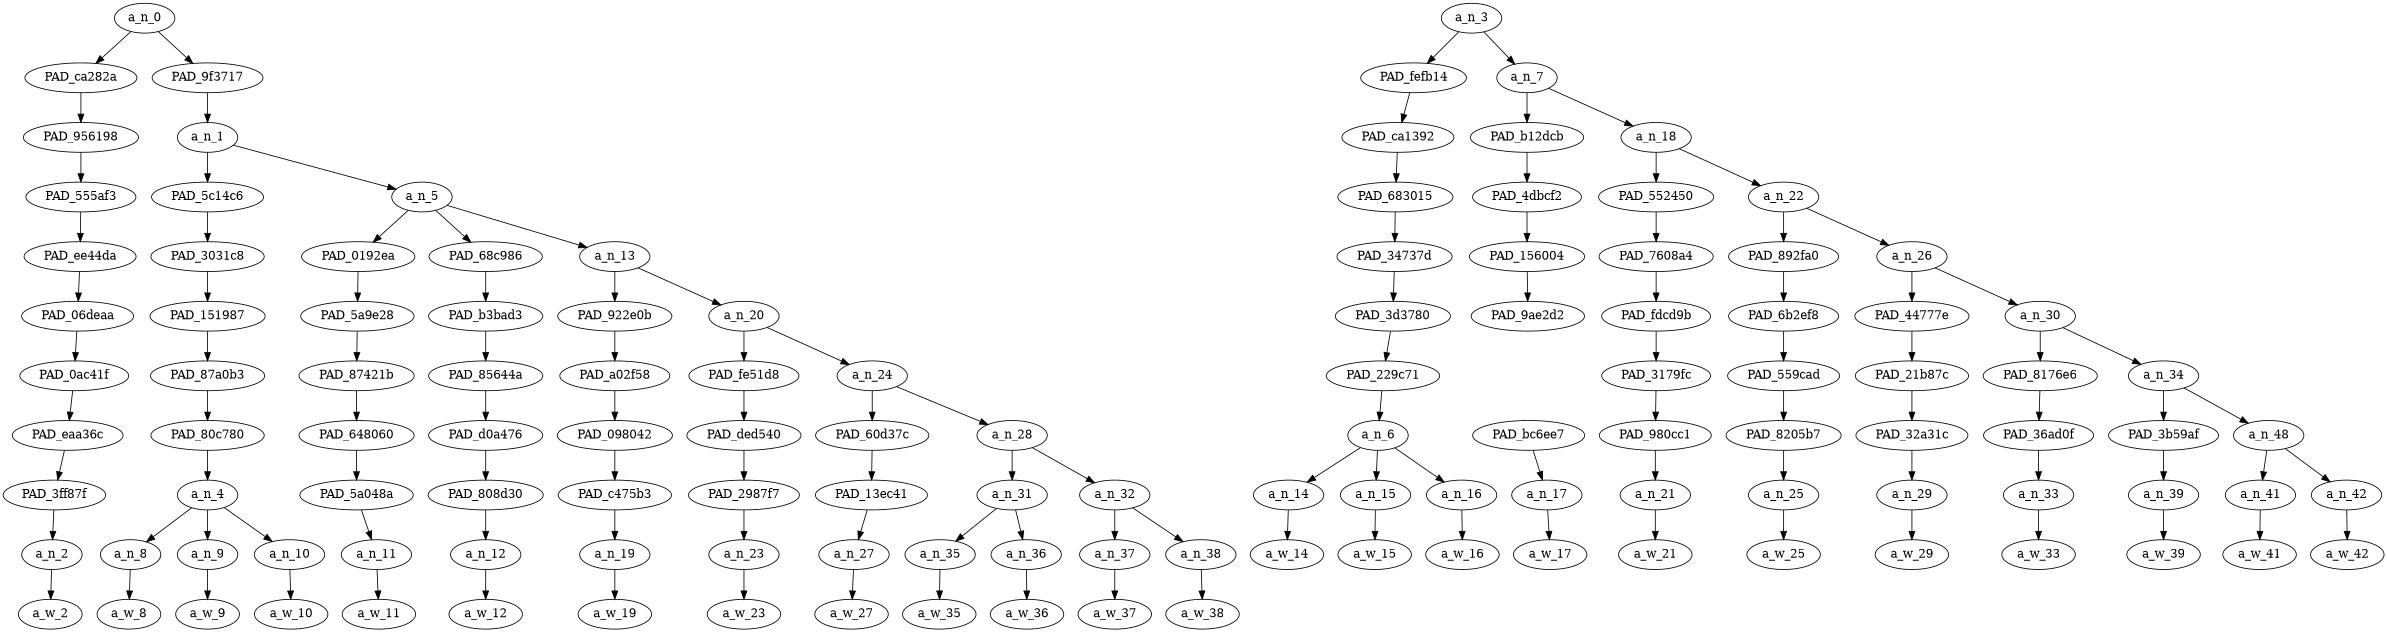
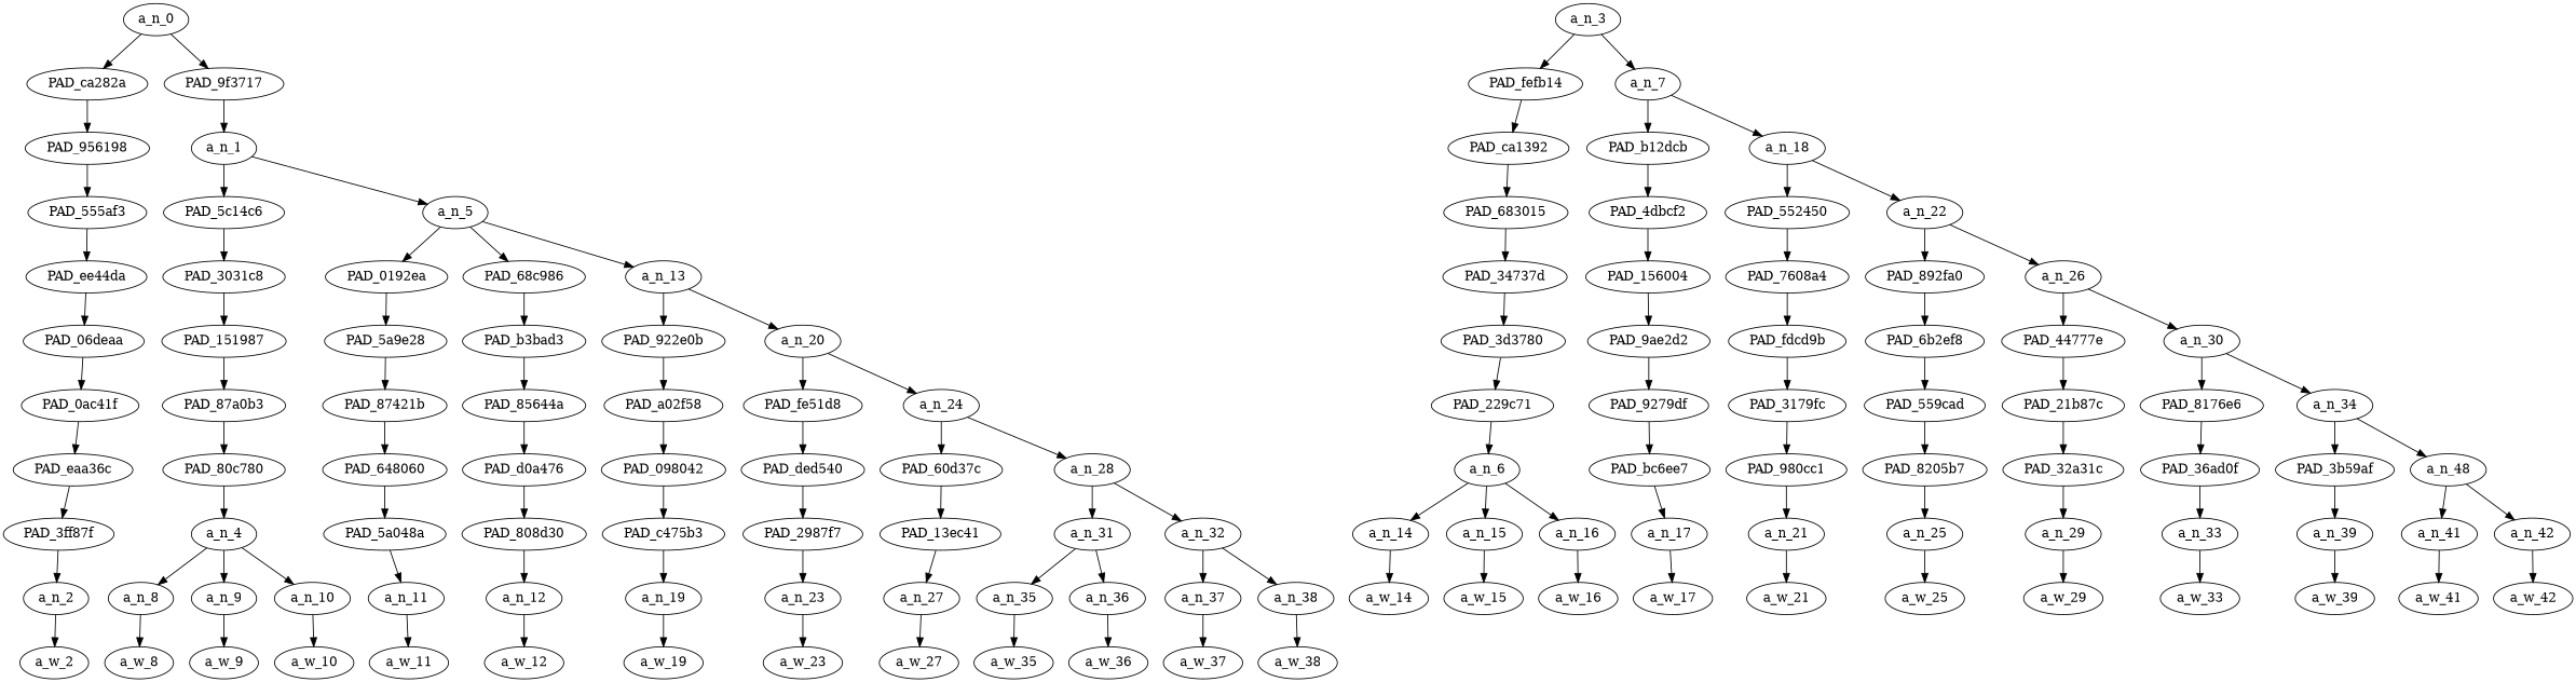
  strict digraph {
    node [div_dir=1 index=0 level=1 text_span="[12]" value=0.02323258]
    a_n_0 [level=10 text_span="[0, 1, 2, 3, 4, 5, 6, 7, 8, 9, 10, 11, 12, 13, 14, 15, 16, 17, 18, 19, 20, 21, 22, 23]" value=1.00000001]
    PAD_ca282a [index=1 level=9]
    PAD_9f3717 [level=9 text_span="[0, 1, 2, 3, 4, 5, 6, 7, 8, 9, 10, 11]" value=0.48409053]
    PAD_956198 [index=1 level=8]
    a_n_1 [level=8 text_span="[0, 1, 2, 3, 4, 5, 6, 7, 8, 9, 10, 11]" value=0.48409053]
    a_n_3 [index=2 level=9 text_span="[13, 14, 15, 16, 17, 18, 19, 20, 21, 22, 23]" value=0.49242234]
    PAD_fefb14 [index=2 level=8 text_span="[13, 14, 15]" value=0.10813845]
    a_n_7 [div_dir=-1 index=3 level=8 text_span="[16, 17, 18, 19, 20, 21, 22, 23]" value=0.38426104]
    PAD_555af3 [index=2 level=7]
    PAD_5c14c6 [level=7 text_span="[0, 1, 2]" value=0.23583032]
    a_n_5 [index=1 level=7 text_span="[3, 4, 5, 6, 7, 8, 9, 10, 11]" value=0.24796705]
    PAD_ca1392 [index=3 level=7 text_span="[13, 14, 15]" value=0.10813845]
    PAD_b12dcb [div_dir=-1 index=4 level=7 text_span="[16]" value=0.10234691]
    a_n_18 [index=5 level=7 text_span="[17, 18, 19, 20, 21, 22, 23]" value=0.28183098]
    PAD_ee44da [index=4 level=6]
    PAD_06deaa [index=5 level=5]
    PAD_0ac41f [index=6 level=4]
    PAD_eaa36c [index=7 level=3]
    PAD_3ff87f [index=8 level=2]
    a_n_2 [index=12]
    a_w_2 [div_dir=0 index=12 level=0 value=but]
    PAD_3031c8 [level=6 text_span="[0, 1, 2]" value=0.23583032]
    PAD_0192ea [index=1 level=6 text_span="[3]" value=0.03072900]
    PAD_68c986 [index=2 level=6 text_span="[4]" value=0.02382486]
    a_n_13 [index=3 level=6 text_span="[5, 6, 7, 8, 9, 10, 11]" value=0.19316432]
    PAD_151987 [level=5 text_span="[0, 1, 2]" value=0.23583032]
    PAD_5a9e28 [index=1 level=5 text_span="[3]" value=0.03072900]
    PAD_b3bad3 [index=2 level=5 text_span="[4]" value=0.02382486]
    PAD_922e0b [index=3 level=5 text_span="[5]" value=0.02790614]
    a_n_20 [index=4 level=5 text_span="[6, 7, 8, 9, 10, 11]" value=0.16505850]
    PAD_87a0b3 [level=4 text_span="[0, 1, 2]" value=0.23583032]
    PAD_80c780 [level=3 text_span="[0, 1, 2]" value=0.23583032]
    a_n_4 [level=2 text_span="[0, 1, 2]" value=0.23583032]
    a_n_8 [text_span="[0]" value=0.05951182]
    a_n_9 [div_dir=-1 index=1 text_span="[1]" value=0.07766989]
    a_n_10 [index=2 text_span="[2]" value=0.09849365]
    a_w_8 [div_dir=0 level=0 text_span="[0]" value="<user>"]
    a_w_9 [div_dir=0 index=1 level=0 text_span="[1]" value=hari]
    a_w_10 [div_dir=0 index=2 level=0 text_span="[2]" value=raya]
    PAD_87421b [index=1 level=4 text_span="[3]" value=0.03072900]
    PAD_85644a [index=2 level=4 text_span="[4]" value=0.02382486]
    PAD_a02f58 [index=3 level=4 text_span="[5]" value=0.02790614]
    PAD_fe51d8 [index=4 level=4 text_span="[6]" value=0.03217491]
    a_n_24 [index=5 level=4 text_span="[7, 8, 9, 10, 11]" value=0.13270900]
    PAD_648060 [index=1 level=3 text_span="[3]" value=0.03072900]
    PAD_5a048a [index=1 level=2 text_span="[3]" value=0.03072900]
    a_n_11 [index=3 text_span="[3]" value=0.03072900]
    a_w_11 [div_dir=0 index=3 level=0 text_span="[3]" value=is]
    PAD_d0a476 [index=2 level=3 text_span="[4]" value=0.02382486]
    PAD_808d30 [index=2 level=2 text_span="[4]" value=0.02382486]
    a_n_12 [index=4 text_span="[4]" value=0.02382486]
    a_w_12 [div_dir=0 index=4 level=0 text_span="[4]" value=not]
    PAD_098042 [index=3 level=3 text_span="[5]" value=0.02790614]
    PAD_ded540 [index=4 level=3 text_span="[6]" value=0.03217491]
    PAD_60d37c [index=5 level=3 text_span="[7]" value=0.02628817]
    a_n_28 [index=6 level=3 text_span="[8, 9, 10, 11]" value=0.10629136]
    PAD_c475b3 [index=3 level=2 text_span="[5]" value=0.02790614]
    a_n_19 [index=5 text_span="[5]" value=0.02790614]
    a_w_19 [div_dir=0 index=5 level=0 text_span="[5]" value=about]
    PAD_2987f7 [index=4 level=2 text_span="[6]" value=0.03217491]
    PAD_13ec41 [index=5 level=2 text_span="[7]" value=0.02628817]
    a_n_31 [index=6 level=2 text_span="[8, 9]" value=0.05225849]
    a_n_32 [index=7 level=2 text_span="[10, 11]" value=0.05393542]
    a_n_23 [index=6 text_span="[6]" value=0.03217491]
    a_w_23 [div_dir=0 index=6 level=0 text_span="[6]" value=people]
    a_n_27 [index=7 text_span="[7]" value=0.02628817]
    a_n_35 [index=8 text_span="[8]" value=0.02382294]
    a_n_36 [index=9 text_span="[9]" value=0.02834566]
    a_n_37 [index=10 text_span="[10]" value=0.02270430]
    a_n_38 [index=11 text_span="[11]" value=0.03118329]
    a_w_27 [div_dir=0 index=7 level=0 text_span="[7]" value=going]
    a_w_35 [div_dir=0 index=8 level=0 text_span="[8]" value=from]
    a_w_36 [div_dir=0 index=9 level=0 text_span="[9]" value=houses]
    a_w_37 [div_dir=0 index=10 level=0 text_span="[10]" value=to]
    a_w_38 [div_dir=0 index=11 level=0 text_span="[11]" value=houses1]
    PAD_683015 [index=5 level=6 text_span="[13, 14, 15]" value=0.10813845]
    PAD_4dbcf2 [div_dir=-1 index=6 level=6 text_span="[16]" value=0.10234691]
    PAD_552450 [index=7 level=6 text_span="[17]" value=0.03943540]
    a_n_22 [index=8 level=6 text_span="[18, 19, 20, 21, 22, 23]" value=0.24204011]
    PAD_34737d [index=6 level=5 text_span="[13, 14, 15]" value=0.10813845]
    PAD_3d3780 [index=7 level=4 text_span="[13, 14, 15]" value=0.10813845]
    PAD_229c71 [index=8 level=3 text_span="[13, 14, 15]" value=0.10813845]
    a_n_6 [index=9 level=2 text_span="[13, 14, 15]" value=0.10813845]
    a_n_14 [index=13 text_span="[13]" value=0.02482207]
    a_n_15 [index=14 text_span="[14]" value=0.03419996]
    a_n_16 [index=15 text_span="[15]" value=0.04892782]
    a_w_14 [div_dir=0 index=13 level=0 text_span="[13]" value=its]
    a_w_15 [div_dir=0 index=14 level=0 text_span="[14]" value=about1]
    a_w_16 [div_dir=0 index=15 level=0 text_span="[15]" value=we]
    PAD_156004 [div_dir=-1 index=7 level=5 text_span="[16]" value=0.10234691]
    PAD_7608a4 [index=8 level=5 text_span="[17]" value=0.03943540]
    PAD_892fa0 [index=9 level=5 text_span="[18]" value=0.02918896]
    a_n_26 [index=10 level=5 text_span="[19, 20, 21, 22, 23]" value=0.21250604]
    PAD_9ae2d2 [div_dir=-1 index=8 level=4 text_span="[16]" value=0.10234691]
+   PAD_9279df [div_dir=-1 index=9 level=3 text_span="[16]" value=0.10234691]
    PAD_bc6ee7 [div_dir=-1 index=10 level=2 text_span="[16]" value=0.10234691]
    a_n_17 [div_dir=-1 index=16 text_span="[16]" value=0.10234691]
    a_w_17 [div_dir=0 index=16 level=0 text_span="[16]" value=muslims]
    PAD_fdcd9b [index=9 level=4 text_span="[17]" value=0.03943540]
    PAD_6b2ef8 [index=10 level=4 text_span="[18]" value=0.02918896]
    PAD_44777e [index=11 level=4 text_span="[19]" value=0.03623648]
    a_n_30 [index=12 level=4 text_span="[20, 21, 22, 23]" value=0.17596274]
    PAD_3179fc [index=10 level=3 text_span="[17]" value=0.03943540]
    PAD_980cc1 [index=11 level=2 text_span="[17]" value=0.03943540]
    a_n_21 [index=17 text_span="[17]" value=0.03943540]
    a_w_21 [div_dir=0 index=17 level=0 text_span="[17]" value=celebrating]
    PAD_559cad [index=11 level=3 text_span="[18]" value=0.02918896]
    PAD_21b87c [index=12 level=3 text_span="[19]" value=0.03623648]
    PAD_8176e6 [index=13 level=3 text_span="[20]" value=0.06314412]
    a_n_34 [index=14 level=3 text_span="[21, 22, 23]" value=0.11254284]
    PAD_8205b7 [index=12 level=2 text_span="[18]" value=0.02918896]
    a_n_25 [index=18 text_span="[18]" value=0.02918896]
    a_w_25 [div_dir=0 index=18 level=0 text_span="[18]" value=after]
    PAD_32a31c [index=13 level=2 text_span="[19]" value=0.03623648]
    PAD_36ad0f [index=14 level=2 text_span="[20]" value=0.06314412]
    PAD_3b59af [index=15 level=2 text_span="[21]" value=0.04116755]
    n117 [index=16 label=a_n_48 level=2 text_span="[22, 23]" value=0.07104522]
    a_n_29 [index=19 text_span="[19]" value=0.03623648]
    a_w_29 [div_dir=0 index=19 level=0 text_span="[19]" value=successfully]
    a_n_33 [index=20 text_span="[20]" value=0.06314412]
    a_n_39 [index=21 text_span="[21]" value=0.04116755]
    a_n_41 [index=22 text_span="[22]" value=0.02899854]
    a_n_42 [index=23 text_span="[23]" value=0.04187126]
    a_w_33 [div_dir=0 index=20 level=0 text_span="[20]" value=puasa]
    a_w_39 [div_dir=0 index=21 level=0 text_span="[21]" value=for]
    a_w_41 [div_dir=0 index=22 level=0 text_span="[22]" value=a]
    a_w_42 [div_dir=0 index=23 level=0 text_span="[23]" value=month]
    a_n_0 -> PAD_ca282a
    a_n_0 -> PAD_9f3717
    PAD_ca282a -> PAD_956198
    PAD_9f3717 -> a_n_1
    PAD_956198 -> PAD_555af3
    a_n_1 -> PAD_5c14c6
    a_n_1 -> a_n_5
    a_n_3 -> PAD_fefb14
    a_n_3 -> a_n_7
    PAD_fefb14 -> PAD_ca1392
    a_n_7 -> PAD_b12dcb
    a_n_7 -> a_n_18
    PAD_555af3 -> PAD_ee44da
    PAD_5c14c6 -> PAD_3031c8
    a_n_5 -> PAD_0192ea
    a_n_5 -> PAD_68c986
    a_n_5 -> a_n_13
    PAD_ca1392 -> PAD_683015
    PAD_b12dcb -> PAD_4dbcf2
    a_n_18 -> PAD_552450
    a_n_18 -> a_n_22
    PAD_ee44da -> PAD_06deaa
    PAD_06deaa -> PAD_0ac41f
    PAD_0ac41f -> PAD_eaa36c
    PAD_eaa36c -> PAD_3ff87f
    PAD_3ff87f -> a_n_2
    a_n_2 -> a_w_2
    PAD_3031c8 -> PAD_151987
    PAD_0192ea -> PAD_5a9e28
    PAD_68c986 -> PAD_b3bad3
    a_n_13 -> PAD_922e0b
    a_n_13 -> a_n_20
    PAD_151987 -> PAD_87a0b3
    PAD_5a9e28 -> PAD_87421b
    PAD_b3bad3 -> PAD_85644a
    PAD_922e0b -> PAD_a02f58
    a_n_20 -> PAD_fe51d8
    a_n_20 -> a_n_24
    PAD_87a0b3 -> PAD_80c780
    PAD_80c780 -> a_n_4
    a_n_4 -> a_n_8
    a_n_4 -> a_n_9
    a_n_4 -> a_n_10
    a_n_8 -> a_w_8
    a_n_9 -> a_w_9
    a_n_10 -> a_w_10
    PAD_87421b -> PAD_648060
    PAD_85644a -> PAD_d0a476
    PAD_a02f58 -> PAD_098042
    PAD_fe51d8 -> PAD_ded540
    a_n_24 -> PAD_60d37c
    a_n_24 -> a_n_28
    PAD_648060 -> PAD_5a048a
    PAD_5a048a -> a_n_11
    a_n_11 -> a_w_11
    PAD_d0a476 -> PAD_808d30
    PAD_808d30 -> a_n_12
    a_n_12 -> a_w_12
    PAD_098042 -> PAD_c475b3
    PAD_ded540 -> PAD_2987f7
    PAD_60d37c -> PAD_13ec41
    a_n_28 -> a_n_31
    a_n_28 -> a_n_32
    PAD_c475b3 -> a_n_19
    a_n_19 -> a_w_19
    PAD_2987f7 -> a_n_23
    PAD_13ec41 -> a_n_27
    a_n_31 -> a_n_35
    a_n_31 -> a_n_36
    a_n_32 -> a_n_37
    a_n_32 -> a_n_38
    a_n_23 -> a_w_23
    a_n_27 -> a_w_27
    a_n_35 -> a_w_35
    a_n_36 -> a_w_36
    a_n_37 -> a_w_37
    a_n_38 -> a_w_38
    PAD_683015 -> PAD_34737d
    PAD_4dbcf2 -> PAD_156004
    PAD_552450 -> PAD_7608a4
    a_n_22 -> PAD_892fa0
    a_n_22 -> a_n_26
    PAD_34737d -> PAD_3d3780
    PAD_3d3780 -> PAD_229c71
    PAD_229c71 -> a_n_6
    a_n_6 -> a_n_14
    a_n_6 -> a_n_15
    a_n_6 -> a_n_16
    a_n_14 -> a_w_14
    a_n_15 -> a_w_15
    a_n_16 -> a_w_16
    PAD_156004 -> PAD_9ae2d2
    PAD_7608a4 -> PAD_fdcd9b
    PAD_892fa0 -> PAD_6b2ef8
    a_n_26 -> PAD_44777e
    a_n_26 -> a_n_30
+   PAD_9ae2d2 -> PAD_9279df
+   PAD_9279df -> PAD_bc6ee7
    PAD_bc6ee7 -> a_n_17
    a_n_17 -> a_w_17
    PAD_fdcd9b -> PAD_3179fc
    PAD_6b2ef8 -> PAD_559cad
    PAD_44777e -> PAD_21b87c
    a_n_30 -> PAD_8176e6
    a_n_30 -> a_n_34
    PAD_3179fc -> PAD_980cc1
    PAD_980cc1 -> a_n_21
    a_n_21 -> a_w_21
    PAD_559cad -> PAD_8205b7
    PAD_21b87c -> PAD_32a31c
    PAD_8176e6 -> PAD_36ad0f
    a_n_34 -> PAD_3b59af
    a_n_34 -> n117
    PAD_8205b7 -> a_n_25
    a_n_25 -> a_w_25
    PAD_32a31c -> a_n_29
    PAD_36ad0f -> a_n_33
    PAD_3b59af -> a_n_39
    n117 -> a_n_41
    n117 -> a_n_42
    a_n_29 -> a_w_29
    a_n_33 -> a_w_33
    a_n_39 -> a_w_39
    a_n_41 -> a_w_41
    a_n_42 -> a_w_42
  }
